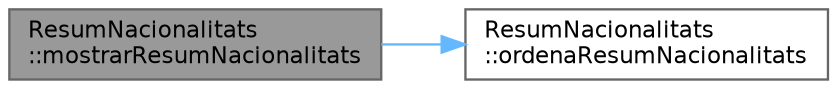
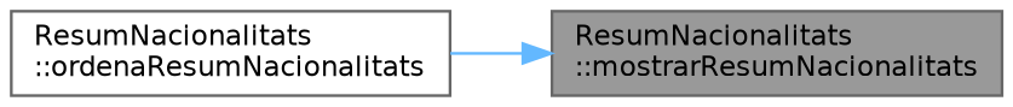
  digraph {
    rankdir=LR
    node [fontname=Helvetica fontsize=10 shape=box style=filled]
    n1 [color=gray40 fillcolor=grey60 fontcolor=black height=0.2 label="ResumNacionalitats\l::mostrarResumNacionalitats" width=0.4]
    n2 [color=grey40 fillcolor=white height=0.2 label="ResumNacionalitats\l::ordenaResumNacionalitats" width=0.4]
-   n1 -> n2 [color=steelblue1 fontname=Helvetica fontsize=10 labelfontname=Helvetica labelfontsize=10 style=solid]
+   n2 -> n1 [color=steelblue1 fontname=Helvetica fontsize=10 labelfontname=Helvetica labelfontsize=10 style=solid]
  }
